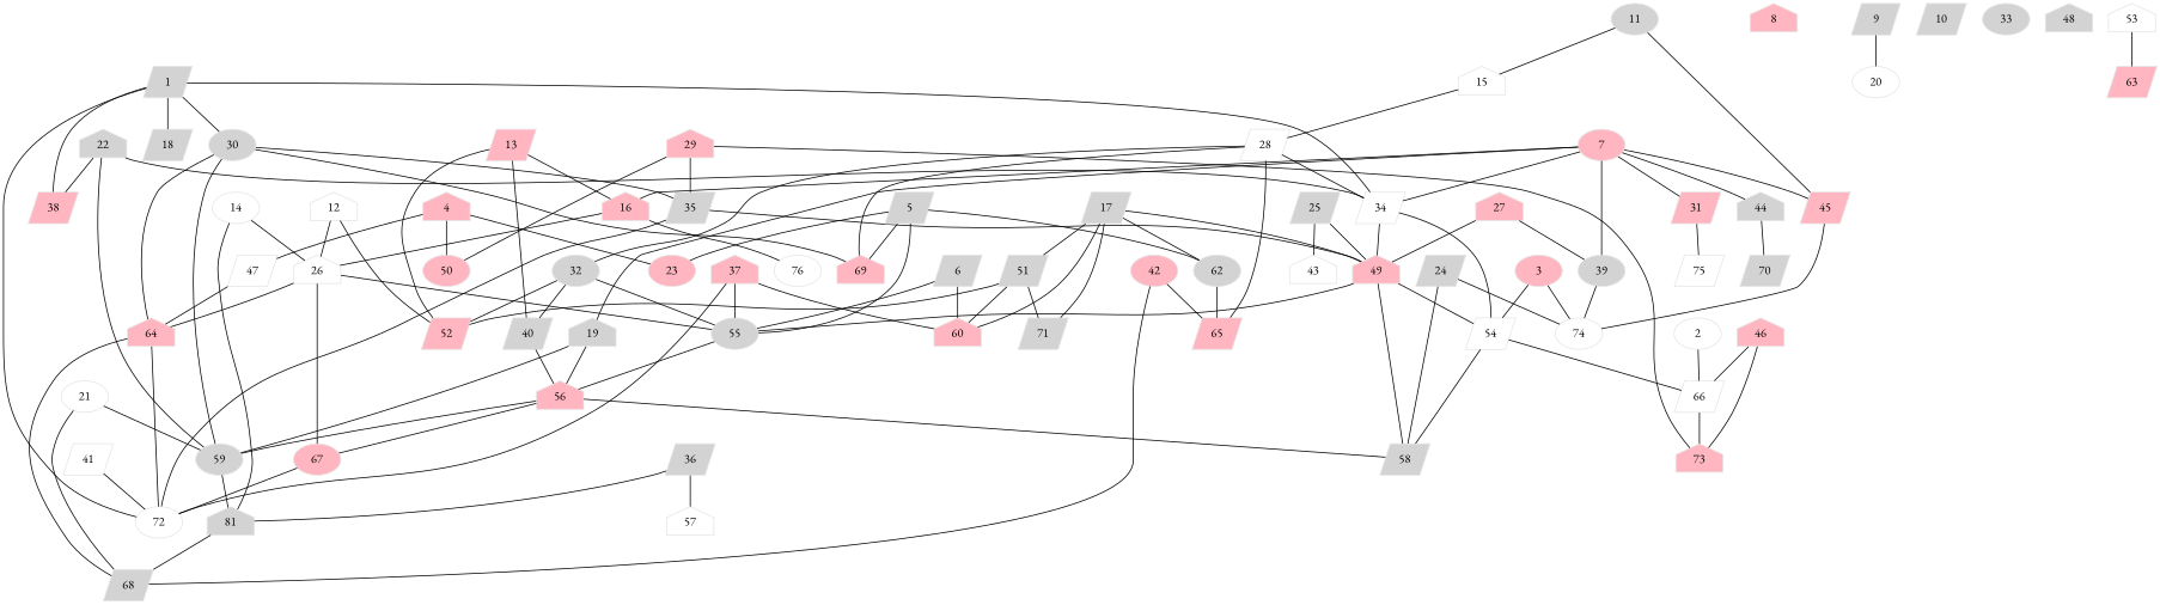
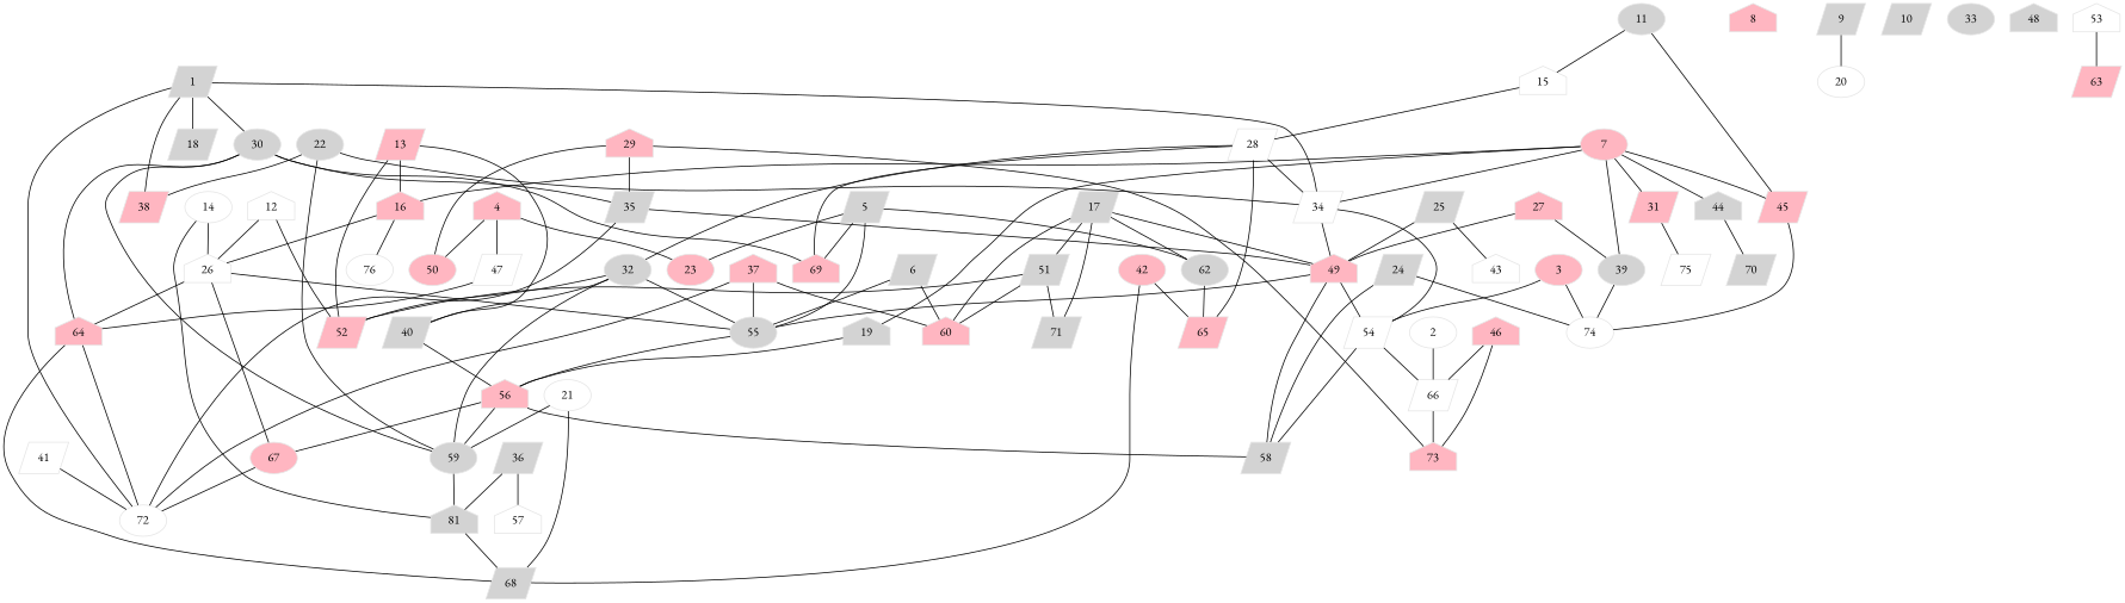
  graph {
    fontname="EB Garamond"
    node [color=gray90 fillcolor=lightgrey fontname="EB Garamond" shape=parallelogram style=filled]
    edge [fontname="EB Garamond"]
    1
    18
    30 [shape=ellipse]
    34 [fillcolor=white]
    38 [fillcolor=lightpink]
    72 [fillcolor=white shape=ellipse]
    69 [fillcolor=lightpink shape=house]
    59 [shape=ellipse]
    64 [fillcolor=lightpink shape=house]
    35
    54 [fillcolor=white]
    49 [fillcolor=lightpink shape=house]
    2 [fillcolor=white shape=ellipse]
    66 [fillcolor=white]
    73 [fillcolor=lightpink shape=house]
    3 [fillcolor=lightpink shape=ellipse]
    74 [fillcolor=white shape=ellipse]
    58
    4 [fillcolor=lightpink shape=house]
    23 [fillcolor=lightpink shape=ellipse]
    47 [fillcolor=white]
    50 [fillcolor=lightpink shape=ellipse]
    5
    55 [shape=ellipse]
    62 [shape=ellipse]
    56 [fillcolor=lightpink shape=house]
    65 [fillcolor=lightpink]
    6
    60 [fillcolor=lightpink shape=house]
    7 [fillcolor=lightpink shape=ellipse]
    16 [fillcolor=lightpink shape=house]
    19 [shape=house]
    31 [fillcolor=lightpink]
    39 [shape=ellipse]
    44 [shape=house]
    45 [fillcolor=lightpink]
    26 [fillcolor=white shape=house]
    76 [fillcolor=white shape=ellipse]
    75 [fillcolor=white]
    70
    8 [fillcolor=lightpink shape=house]
    20 [fillcolor=white shape=ellipse]
    9
    10
    11 [shape=ellipse]
    15 [fillcolor=white shape=house]
    28 [fillcolor=white]
    12 [fillcolor=white shape=house]
    52 [fillcolor=lightpink]
    67 [fillcolor=lightpink shape=ellipse]
    13 [fillcolor=lightpink]
    40
    14 [fillcolor=white shape=ellipse]
    n54 [label=81 shape=house]
    68
    32 [shape=ellipse]
    17
    51
    71
    21 [fillcolor=white shape=ellipse]
-   22 [shape=house]
+   22 [shape=ellipse]
    24
    25
    43 [fillcolor=white shape=house]
    27 [fillcolor=lightpink shape=house]
    29 [fillcolor=lightpink shape=house]
    33 [shape=ellipse]
    36
    57 [fillcolor=white shape=house]
    37 [fillcolor=lightpink shape=house]
    41 [fillcolor=white]
    42 [fillcolor=lightpink shape=ellipse]
    46 [fillcolor=lightpink shape=house]
    48 [shape=house]
    53 [fillcolor=white shape=house]
    63 [fillcolor=lightpink]
    1 -- 18
    1 -- 30
    1 -- 34
    1 -- 38
    1 -- 72
    30 -- 69
    30 -- 59
    30 -- 64
    30 -- 35
    34 -- 54
    34 -- 49
    59 -- n54
    64 -- 72
    64 -- 68
    35 -- 72
    35 -- 49
    54 -- 66
    54 -- 58
    49 -- 54
    49 -- 58
    49 -- 55
    2 -- 66
    66 -- 73
    3 -- 54
    3 -- 74
    4 -- 23
    4 -- 47
    4 -- 50
    47 -- 64
    5 -- 69
    5 -- 23
    5 -- 55
    5 -- 62
    55 -- 56
    62 -- 65
    56 -- 59
    56 -- 58
    56 -- 67
    6 -- 55
    6 -- 60
    7 -- 34
    7 -- 16
    7 -- 19
    7 -- 31
    7 -- 39
    7 -- 44
    7 -- 45
    16 -- 26
    16 -- 76
-   19 -- 59
+   32 -- 59
    19 -- 56
    31 -- 75
    39 -- 74
    44 -- 70
    45 -- 74
    26 -- 64
    26 -- 55
    26 -- 67
    9 -- 20
    11 -- 45
    11 -- 15
    15 -- 28
    28 -- 34
    28 -- 69
    28 -- 65
    28 -- 32
    12 -- 26
    12 -- 52
    67 -- 72
    13 -- 16
    13 -- 52
    13 -- 40
    40 -- 56
    14 -- 26
    14 -- n54
    n54 -- 68
    32 -- 55
    32 -- 52
    32 -- 40
    17 -- 49
    17 -- 62
    17 -- 60
    17 -- 51
    17 -- 71
    51 -- 60
    51 -- 52
    51 -- 71
    21 -- 59
    21 -- 68
    22 -- 34
    22 -- 38
    22 -- 59
    24 -- 74
    24 -- 58
    25 -- 49
    25 -- 43
    27 -- 49
    27 -- 39
    29 -- 35
    29 -- 73
    29 -- 50
    36 -- n54
    36 -- 57
    37 -- 72
    37 -- 55
    37 -- 60
    41 -- 72
    42 -- 65
    42 -- 68
    46 -- 66
    46 -- 73
    53 -- 63
  }
